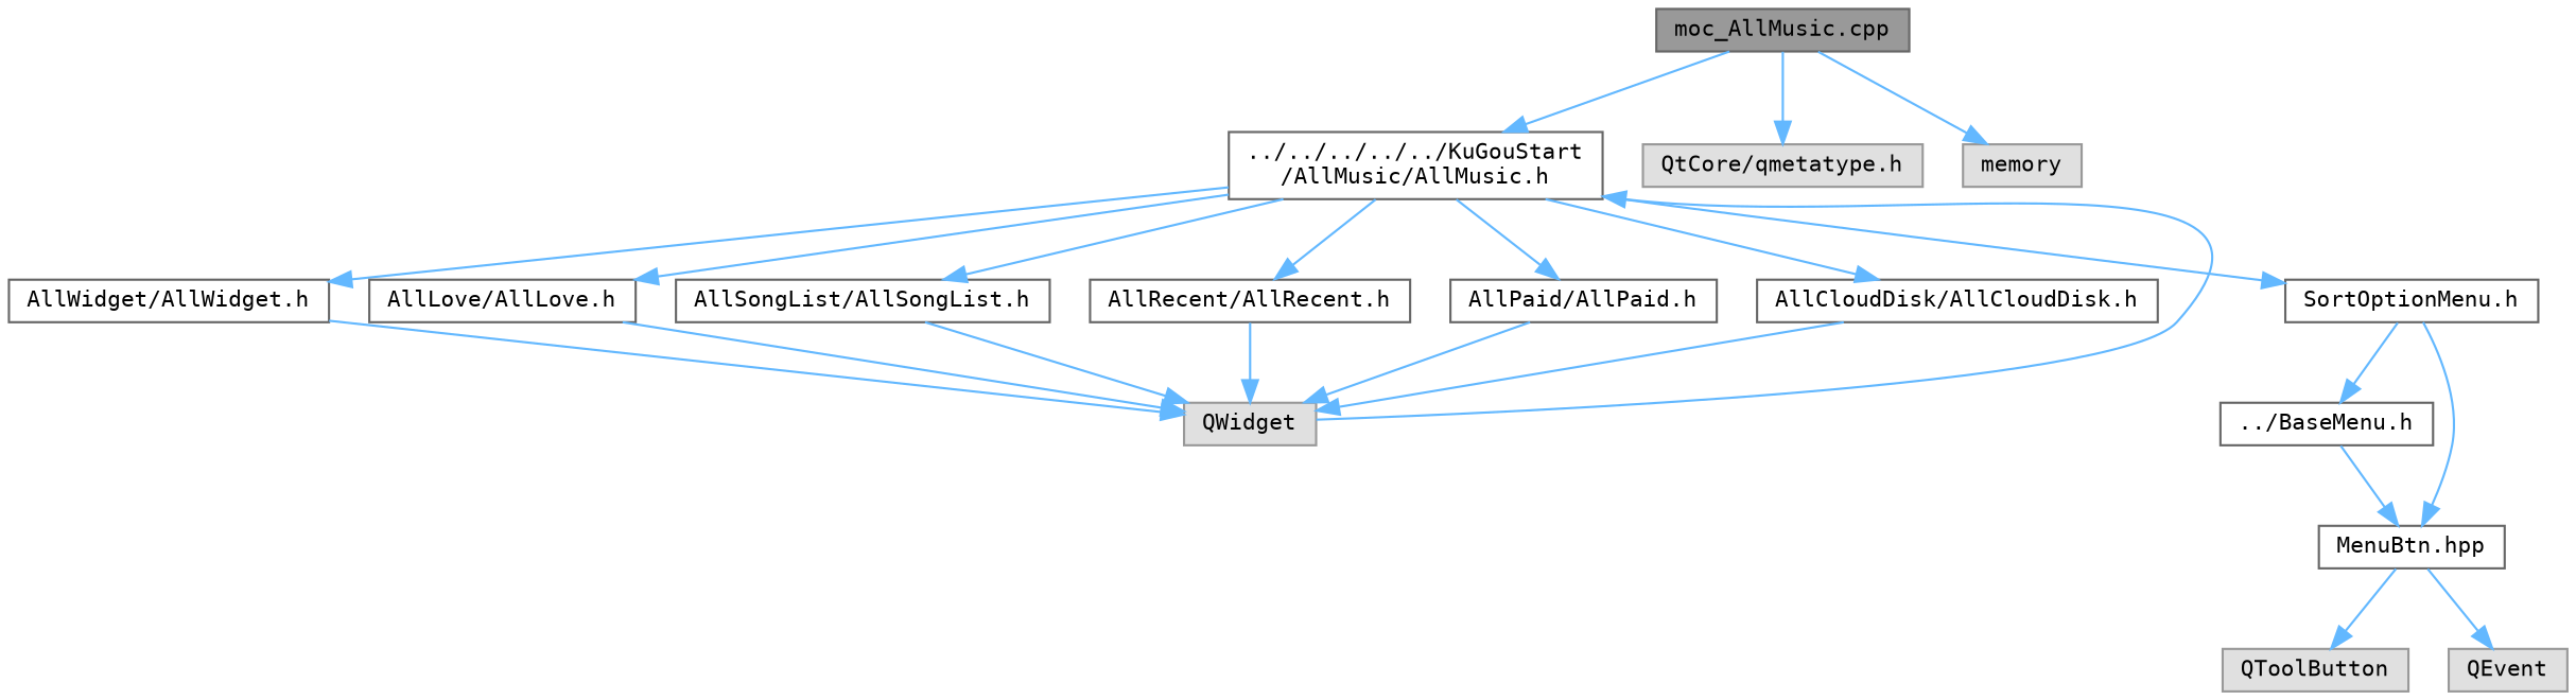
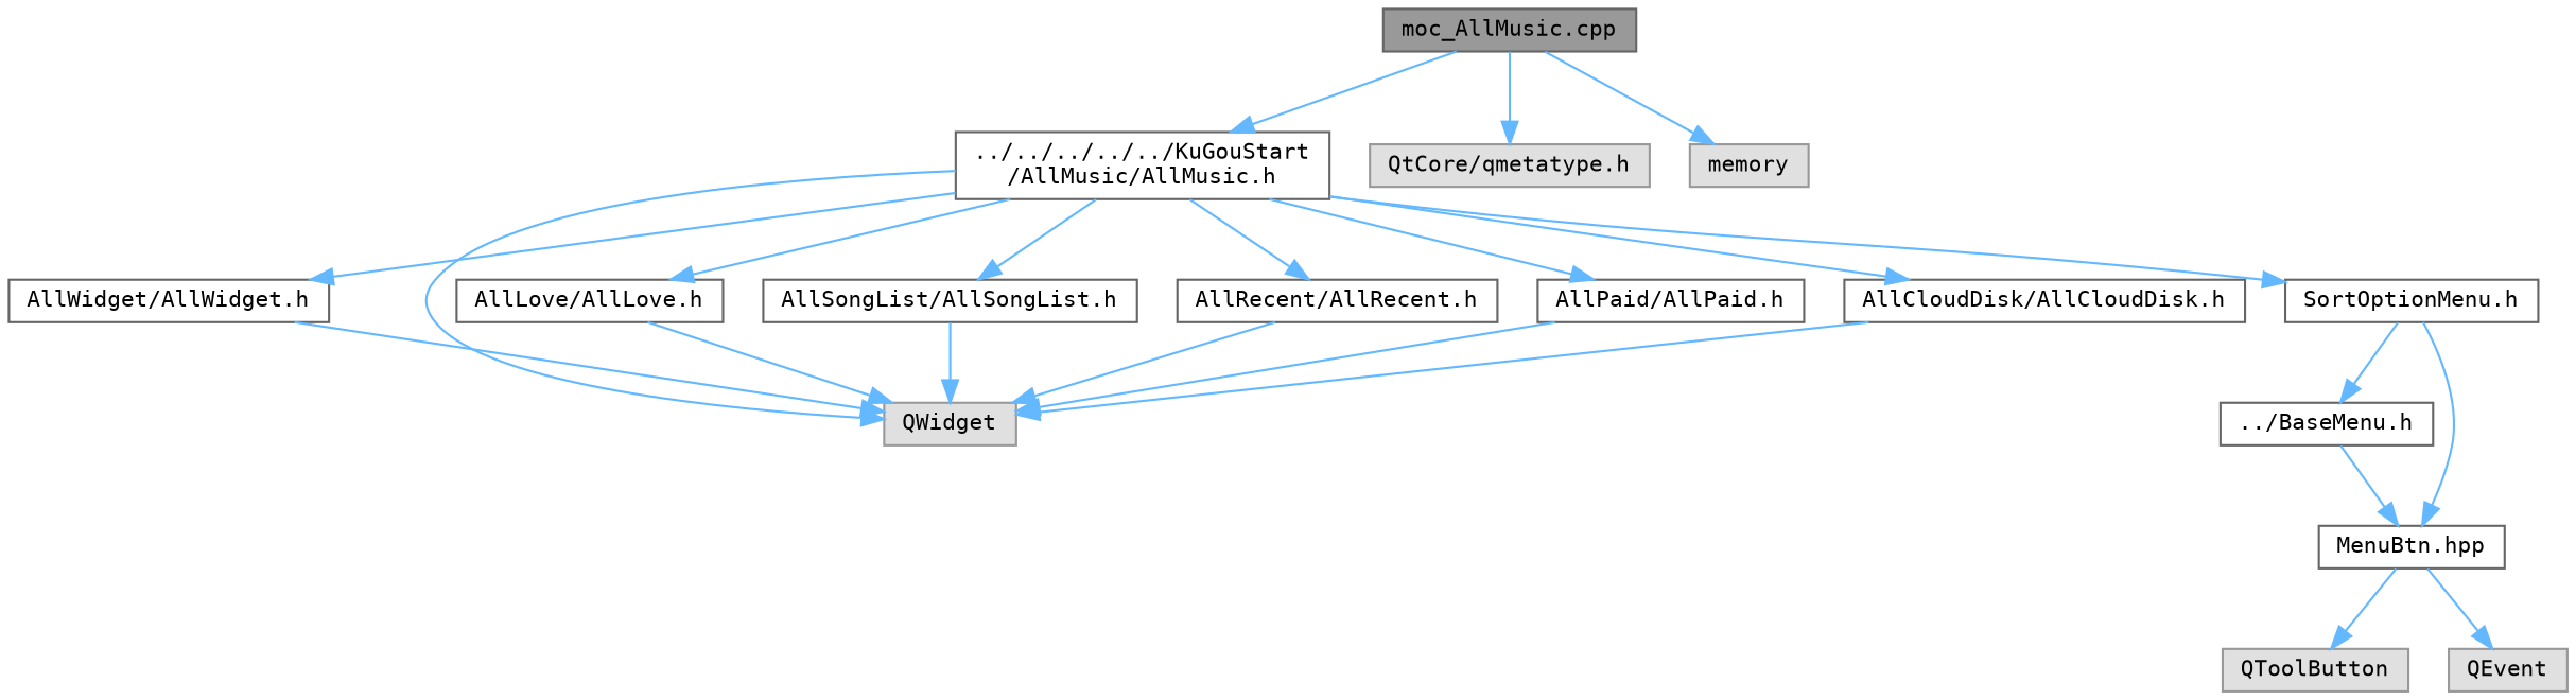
  digraph {
    fontname="DejaVu Sans Mono"
    node [color=grey40 fillcolor=white fontname="DejaVu Sans Mono" fontsize=10 shape=box style=filled]
    edge [color=steelblue1 fontname="DejaVu Sans Mono" fontsize=10 labelfontname=Helvetica labelfontsize=10 style=solid]
    n1 [color=gray40 fillcolor=grey60 fontcolor=black height=0.2 label="moc_AllMusic.cpp" width=0.4]
    n2 [height=0.2 label="../../../../../KuGouStart\l/AllMusic/AllMusic.h" width=0.4]
    n3 [color=grey60 fillcolor="#E0E0E0" height=0.2 label="QtCore/qmetatype.h" width=0.4]
    n4 [color=grey60 fillcolor="#E0E0E0" height=0.2 label=memory width=0.4]
    n5 [height=0.2 label="AllWidget/AllWidget.h" width=0.4]
    n6 [color=grey60 fillcolor="#E0E0E0" height=0.2 label=QWidget width=0.4]
    n7 [height=0.2 label="AllLove/AllLove.h" width=0.4]
    n8 [height=0.2 label="AllSongList/AllSongList.h" width=0.4]
    n9 [height=0.2 label="AllRecent/AllRecent.h" width=0.4]
    n10 [height=0.2 label="AllPaid/AllPaid.h" width=0.4]
    n11 [height=0.2 label="AllCloudDisk/AllCloudDisk.h" width=0.4]
    n12 [height=0.2 label="SortOptionMenu.h" width=0.4]
    n13 [height=0.2 label="../BaseMenu.h" width=0.4]
    n14 [height=0.2 label="MenuBtn.hpp" width=0.4]
    n15 [color=grey60 fillcolor="#E0E0E0" height=0.2 label=QToolButton width=0.4]
    n16 [color=grey60 fillcolor="#E0E0E0" height=0.2 label=QEvent width=0.4]
    n1 -> n2
    n1 -> n3
    n1 -> n4
    n2 -> n5
-   n6 -> n2
+   n2 -> n6
    n2 -> n7
    n2 -> n8
    n2 -> n9
    n2 -> n10
    n2 -> n11
    n2 -> n12
    n5 -> n6
    n7 -> n6
    n8 -> n6
    n9 -> n6
    n10 -> n6
    n11 -> n6
    n12 -> n13
    n12 -> n14
    n13 -> n14
    n14 -> n15
    n14 -> n16
  }
